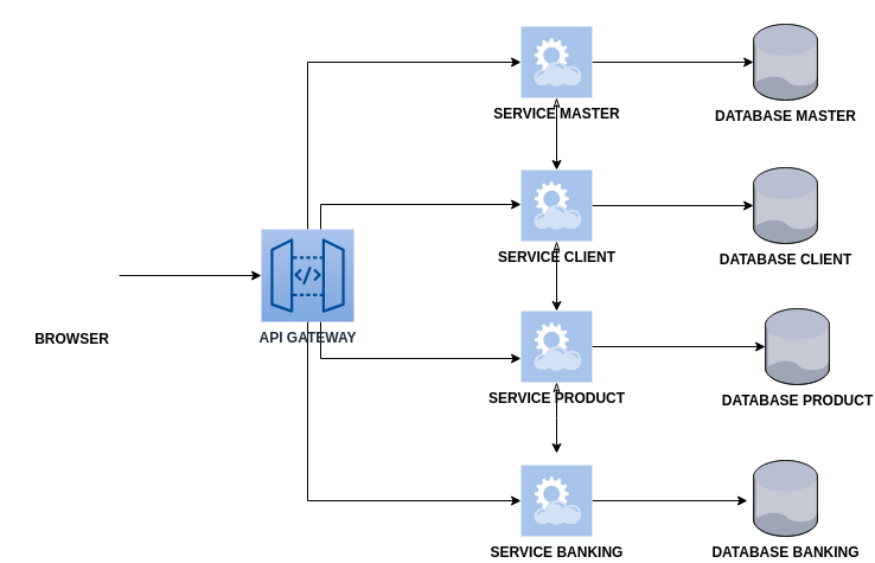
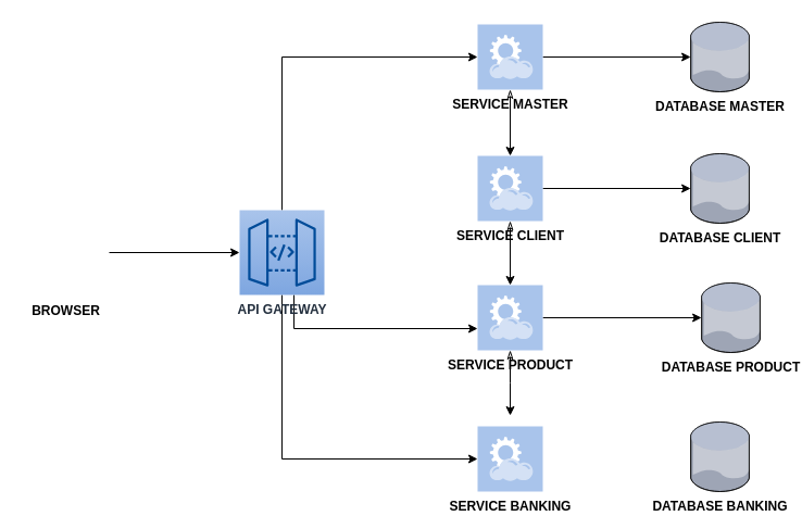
  <mxCell id="0" />
  <mxCell id="1" parent="0" />
  <mxCell id="2" style="edgeStyle=orthogonalEdgeStyle;rounded=0;orthogonalLoop=1;jettySize=auto;html=1;" parent="1" source="6" target="11" edge="1"><mxGeometry relative="1" as="geometry"><Array as="points"><mxPoint x="259" y="52" /></Array></mxGeometry></mxCell>
- <mxCell id="3" style="edgeStyle=orthogonalEdgeStyle;rounded=0;orthogonalLoop=1;jettySize=auto;html=1;" parent="1" source="6" target="14" edge="1"><mxGeometry relative="1" as="geometry"><Array as="points"><mxPoint x="270" y="172" /></Array></mxGeometry></mxCell>
  <mxCell id="4" style="edgeStyle=orthogonalEdgeStyle;rounded=0;orthogonalLoop=1;jettySize=auto;html=1;" parent="1" source="6" target="17" edge="1"><mxGeometry relative="1" as="geometry"><Array as="points"><mxPoint x="270" y="302" /></Array></mxGeometry></mxCell>
  <mxCell id="5" style="edgeStyle=orthogonalEdgeStyle;rounded=0;orthogonalLoop=1;jettySize=auto;html=1;" parent="1" source="6" target="19" edge="1"><mxGeometry relative="1" as="geometry"><Array as="points"><mxPoint x="259" y="422" /></Array></mxGeometry></mxCell>
  <mxCell id="6" value="&lt;b&gt;API GATEWAY&lt;/b&gt;" style="sketch=0;points=[[0,0,0],[0.25,0,0],[0.5,0,0],[0.75,0,0],[1,0,0],[0,1,0],[0.25,1,0],[0.5,1,0],[0.75,1,0],[1,1,0],[0,0.25,0],[0,0.5,0],[0,0.75,0],[1,0.25,0],[1,0.5,0],[1,0.75,0]];outlineConnect=0;fontColor=#232F3E;gradientColor=#A9C4EB;gradientDirection=north;fillColor=#7EA6E0;strokeColor=#004C99;dashed=0;verticalLabelPosition=bottom;verticalAlign=top;align=center;html=1;fontSize=12;fontStyle=0;aspect=fixed;shape=mxgraph.aws4.resourceIcon;resIcon=mxgraph.aws4.api_gateway;" parent="1" vertex="1"><mxGeometry x="220" y="193" width="78" height="78" as="geometry" /></mxCell>
  <mxCell id="7" style="edgeStyle=orthogonalEdgeStyle;rounded=0;orthogonalLoop=1;jettySize=auto;html=1;" parent="1" source="8" target="6" edge="1"><mxGeometry relative="1" as="geometry" /></mxCell>
  <mxCell id="8" value="&lt;b&gt;BROWSER&lt;/b&gt;" style="shape=image;html=1;verticalAlign=top;verticalLabelPosition=bottom;labelBackgroundColor=#ffffff;imageAspect=0;aspect=fixed;image=https://cdn2.iconfinder.com/data/icons/whcompare-isometric-web-hosting-servers/50/web-browser-on-laptop-128.png" parent="1" vertex="1"><mxGeometry x="20" y="192" width="80" height="80" as="geometry" /></mxCell>
  <mxCell id="9" style="edgeStyle=orthogonalEdgeStyle;rounded=0;orthogonalLoop=1;jettySize=auto;html=1;" parent="1" source="11" target="21" edge="1"><mxGeometry relative="1" as="geometry" /></mxCell>
  <mxCell id="10" style="edgeStyle=orthogonalEdgeStyle;rounded=0;orthogonalLoop=1;jettySize=auto;html=1;startArrow=classicThin;startFill=0;" edge="1" parent="1" source="11" target="14"><mxGeometry relative="1" as="geometry" /></mxCell>
  <mxCell id="11" value="&lt;b&gt;SERVICE MASTER&lt;/b&gt;" style="shadow=0;dashed=0;html=1;strokeColor=none;fillColor=#A9C4EB;labelPosition=center;verticalLabelPosition=bottom;verticalAlign=top;align=center;outlineConnect=0;shape=mxgraph.veeam.2d.restful_apis;" parent="1" vertex="1"><mxGeometry x="439" y="22" width="60" height="60" as="geometry" /></mxCell>
  <mxCell id="12" style="edgeStyle=orthogonalEdgeStyle;rounded=0;orthogonalLoop=1;jettySize=auto;html=1;" parent="1" source="14" target="20" edge="1"><mxGeometry relative="1" as="geometry" /></mxCell>
  <mxCell id="13" style="edgeStyle=orthogonalEdgeStyle;rounded=0;orthogonalLoop=1;jettySize=auto;html=1;startArrow=classicThin;startFill=0;" edge="1" parent="1" source="14" target="17"><mxGeometry relative="1" as="geometry" /></mxCell>
  <mxCell id="14" value="&lt;b&gt;SERVICE CLIENT&lt;/b&gt;" style="shadow=0;dashed=0;html=1;strokeColor=none;fillColor=#A9C4EB;labelPosition=center;verticalLabelPosition=bottom;verticalAlign=top;align=center;outlineConnect=0;shape=mxgraph.veeam.2d.restful_apis;" parent="1" vertex="1"><mxGeometry x="439" y="143" width="60" height="60" as="geometry" /></mxCell>
  <mxCell id="15" style="edgeStyle=orthogonalEdgeStyle;rounded=0;orthogonalLoop=1;jettySize=auto;html=1;" parent="1" source="17" target="22" edge="1"><mxGeometry relative="1" as="geometry" /></mxCell>
  <mxCell id="16" style="edgeStyle=orthogonalEdgeStyle;rounded=0;orthogonalLoop=1;jettySize=auto;html=1;startArrow=classicThin;startFill=0;" edge="1" parent="1" source="17"><mxGeometry relative="1" as="geometry"><mxPoint x="469" y="382" as="targetPoint" /></mxGeometry></mxCell>
  <mxCell id="17" value="&lt;b&gt;SERVICE PRODUCT&lt;/b&gt;" style="shadow=0;dashed=0;html=1;strokeColor=none;fillColor=#A9C4EB;labelPosition=center;verticalLabelPosition=bottom;verticalAlign=top;align=center;outlineConnect=0;shape=mxgraph.veeam.2d.restful_apis;" parent="1" vertex="1"><mxGeometry x="439" y="262" width="60" height="60" as="geometry" /></mxCell>
- <mxCell id="18" style="edgeStyle=orthogonalEdgeStyle;rounded=0;orthogonalLoop=1;jettySize=auto;html=1;entryX=-0.094;entryY=0.531;entryDx=0;entryDy=0;entryPerimeter=0;" parent="1" source="19" target="23" edge="1"><mxGeometry relative="1" as="geometry" /></mxCell>
  <mxCell id="19" value="&lt;b&gt;SERVICE BANKING&lt;/b&gt;" style="shadow=0;dashed=0;html=1;strokeColor=none;fillColor=#A9C4EB;labelPosition=center;verticalLabelPosition=bottom;verticalAlign=top;align=center;outlineConnect=0;shape=mxgraph.veeam.2d.restful_apis;" parent="1" vertex="1"><mxGeometry x="439" y="392" width="60" height="60" as="geometry" /></mxCell>
  <mxCell id="20" value="&lt;b&gt;DATABASE CLIENT&lt;/b&gt;" style="verticalLabelPosition=bottom;sketch=0;aspect=fixed;html=1;verticalAlign=top;strokeColor=none;align=center;outlineConnect=0;shape=mxgraph.citrix.database;" parent="1" vertex="1"><mxGeometry x="635.1" y="141" width="54.4" height="64" as="geometry" /></mxCell>
  <mxCell id="21" value="&lt;b&gt;DATABASE MASTER&lt;/b&gt;" style="verticalLabelPosition=bottom;sketch=0;aspect=fixed;html=1;verticalAlign=top;strokeColor=none;align=center;outlineConnect=0;shape=mxgraph.citrix.database;" parent="1" vertex="1"><mxGeometry x="635.1" y="20" width="54.4" height="64" as="geometry" /></mxCell>
  <mxCell id="22" value="&lt;b&gt;DATABASE PRODUCT&lt;/b&gt;" style="verticalLabelPosition=bottom;sketch=0;aspect=fixed;html=1;verticalAlign=top;strokeColor=none;align=center;outlineConnect=0;shape=mxgraph.citrix.database;" parent="1" vertex="1"><mxGeometry x="645.1" y="260" width="54.4" height="64" as="geometry" /></mxCell>
  <mxCell id="23" value="&lt;b&gt;DATABASE BANKING&lt;/b&gt;" style="verticalLabelPosition=bottom;sketch=0;aspect=fixed;html=1;verticalAlign=top;strokeColor=none;align=center;outlineConnect=0;shape=mxgraph.citrix.database;" parent="1" vertex="1"><mxGeometry x="635.1" y="388" width="54.4" height="64" as="geometry" /></mxCell>
